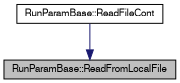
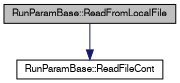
  digraph {
    rankdir=TB
    node [color=black fontname=FreeSans fontsize=10 shape=record]
    n1 [fillcolor=grey75 fontcolor=black height=0.2 label="RunParamBase::ReadFromLocalFile" style=filled width=0.4]
    n2 [height=0.2 label="RunParamBase::ReadFileCont" width=0.4]
-   n2 -> n1 [color=midnightblue fontname=FreeSans fontsize=10 labelfontname=FreeSans labelfontsize=10 style=solid]
+   n1 -> n2 [color=midnightblue fontname=FreeSans fontsize=10 labelfontname=FreeSans labelfontsize=10 style=solid]
  }
